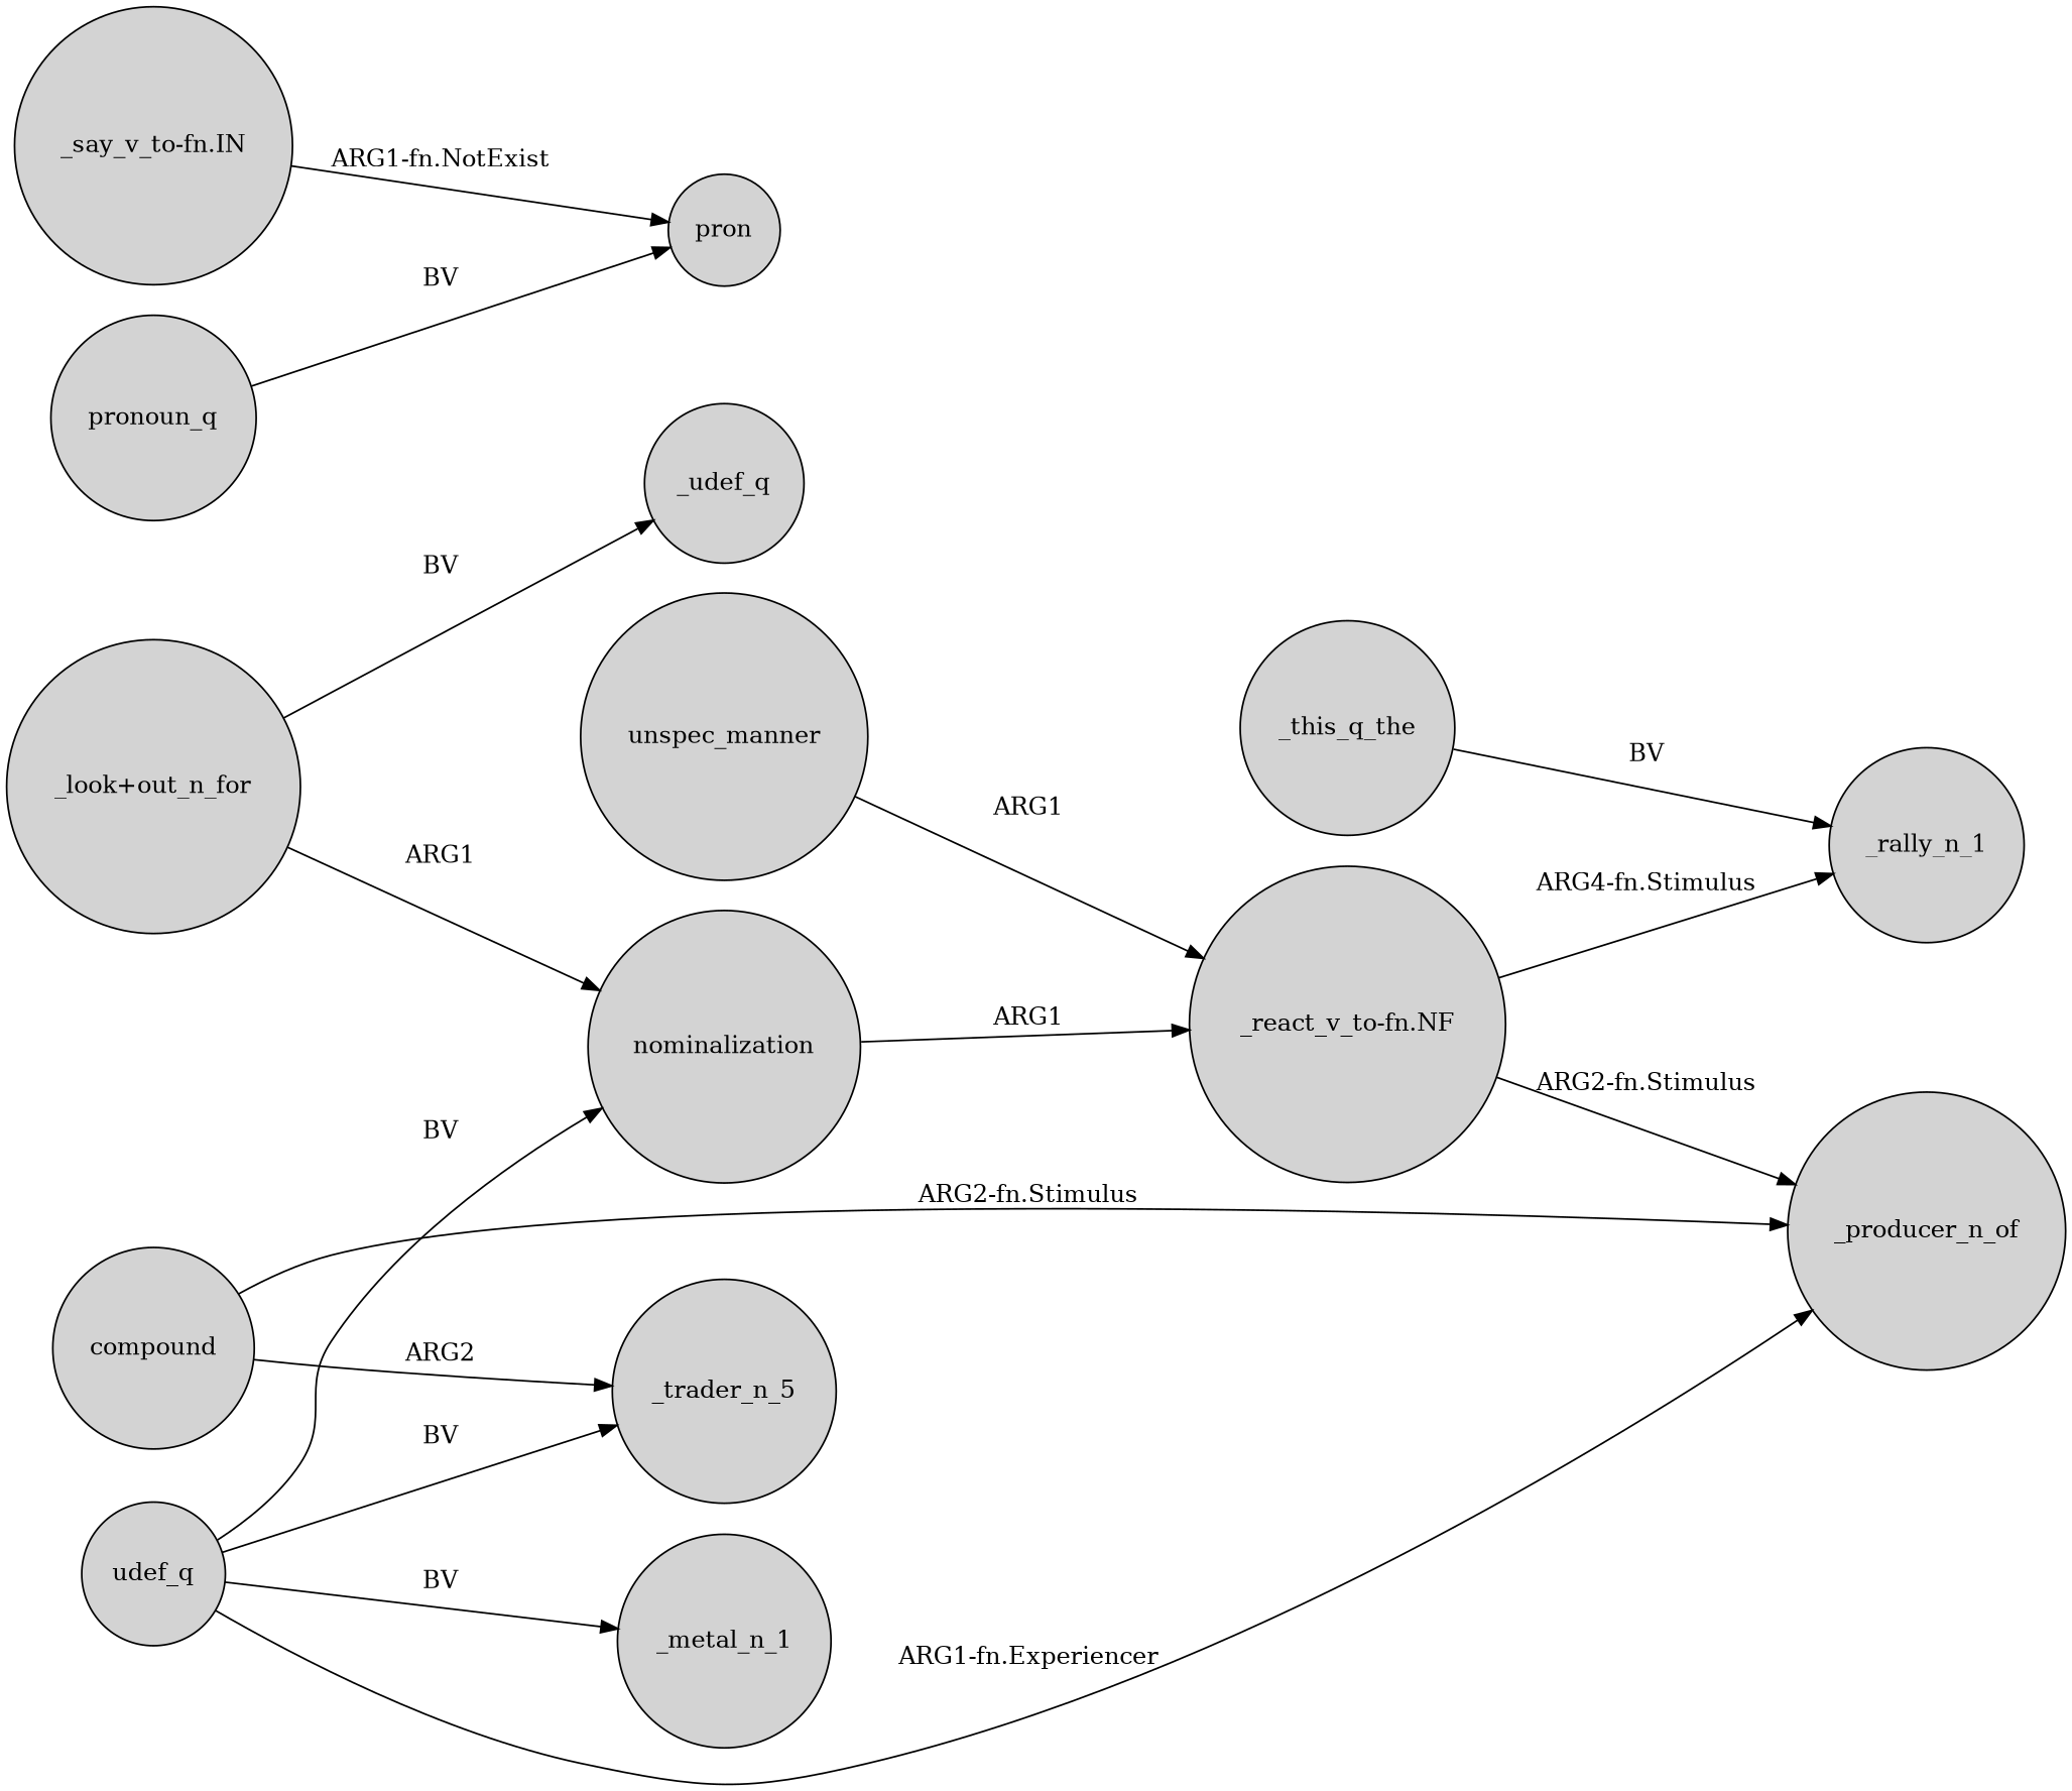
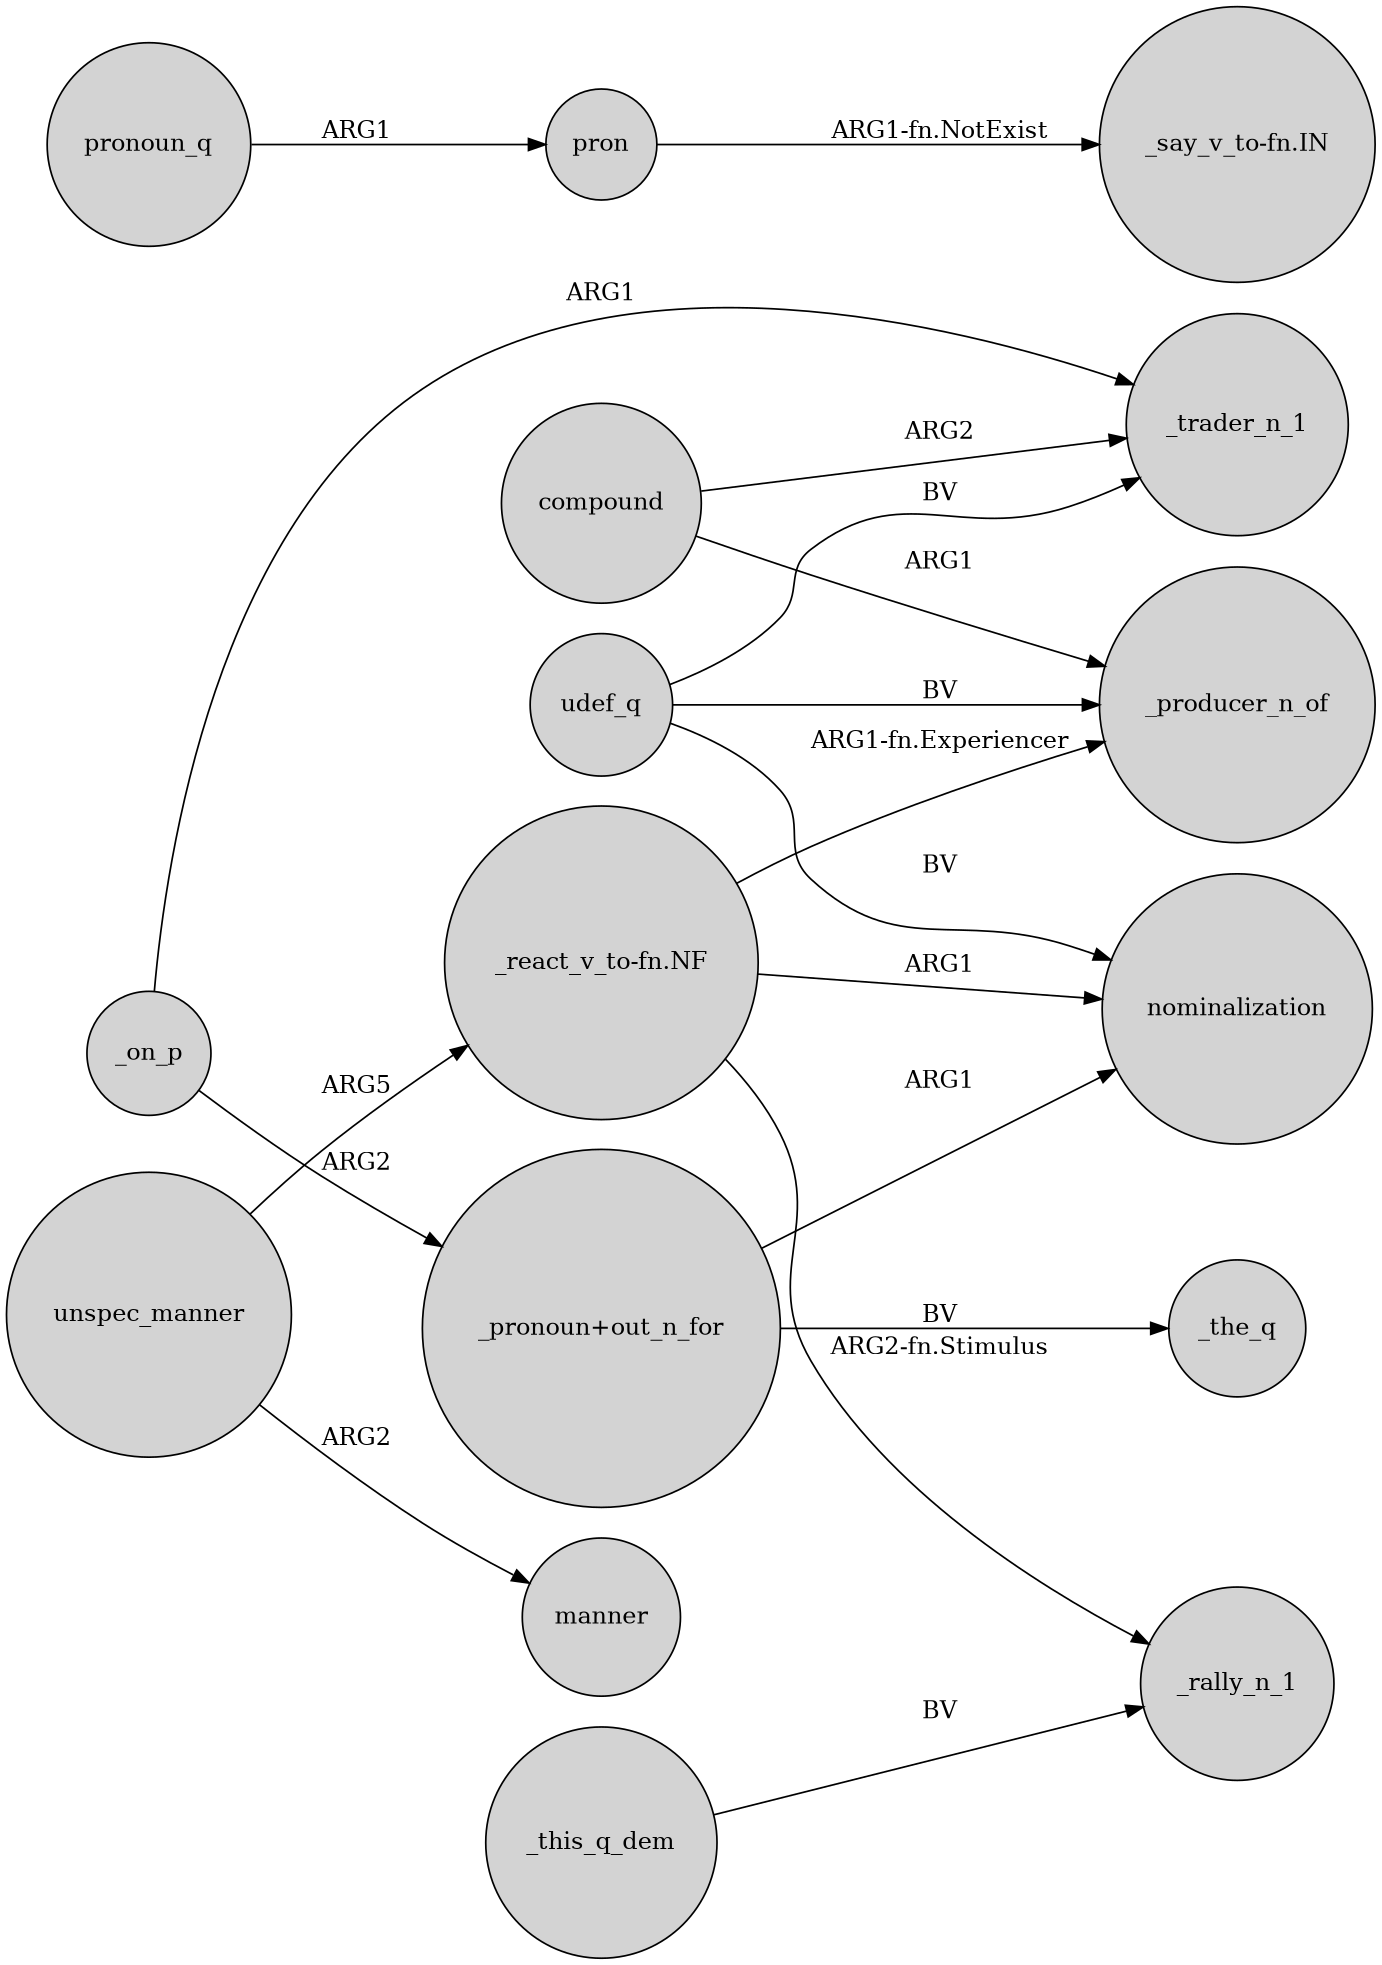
  digraph {
    rankdir=LR
    node [shape=circle style=filled]
    compound
    _producer_n_of
-   _trader_n_1 [label=_trader_n_5]
+   _trader_n_1
    "_react_v_to-fn.NF"
    _rally_n_1
    "_say_v_to-fn.IN"
    pron
-   "_look+out_n_for"
-   _this_q_dem [label=_this_q_the]
+   _on_p
+   "_look+out_n_for" [label="_pronoun+out_n_for"]
+   _this_q_dem
    udef_q
-   _metal_n_1
    nominalization
-   _the_q [label=_udef_q]
+   _the_q
    pronoun_q
    unspec_manner
-   compound -> _producer_n_of [label="ARG2-fn.Stimulus"]
+   manner
+   compound -> _producer_n_of [label=ARG1]
    compound -> _trader_n_1 [label=ARG2]
-   "_react_v_to-fn.NF" -> _producer_n_of [label="ARG2-fn.Stimulus"]
-   "_react_v_to-fn.NF" -> _rally_n_1 [label="ARG4-fn.Stimulus"]
-   "_say_v_to-fn.IN" -> pron [label="ARG1-fn.NotExist"]
+   "_react_v_to-fn.NF" -> _producer_n_of [label="ARG1-fn.Experiencer"]
+   "_react_v_to-fn.NF" -> _rally_n_1 [label="ARG2-fn.Stimulus"]
+   pron -> "_say_v_to-fn.IN" [label="ARG1-fn.NotExist"]
+   _on_p -> _trader_n_1 [label=ARG1]
+   _on_p -> "_look+out_n_for" [label=ARG2]
    "_look+out_n_for" -> nominalization [label=ARG1]
    "_look+out_n_for" -> _the_q [label=BV]
    _this_q_dem -> _rally_n_1 [label=BV]
-   udef_q -> _producer_n_of [label="ARG1-fn.Experiencer"]
+   udef_q -> _producer_n_of [label=BV]
    udef_q -> _trader_n_1 [label=BV]
-   udef_q -> _metal_n_1 [label=BV]
    udef_q -> nominalization [label=BV]
-   nominalization -> "_react_v_to-fn.NF" [label=ARG1]
-   pronoun_q -> pron [label=BV]
-   unspec_manner -> "_react_v_to-fn.NF" [label=ARG1]
+   "_react_v_to-fn.NF" -> nominalization [label=ARG1]
+   pronoun_q -> pron [label=ARG1]
+   unspec_manner -> "_react_v_to-fn.NF" [label=ARG5]
+   unspec_manner -> manner [label=ARG2]
  }
